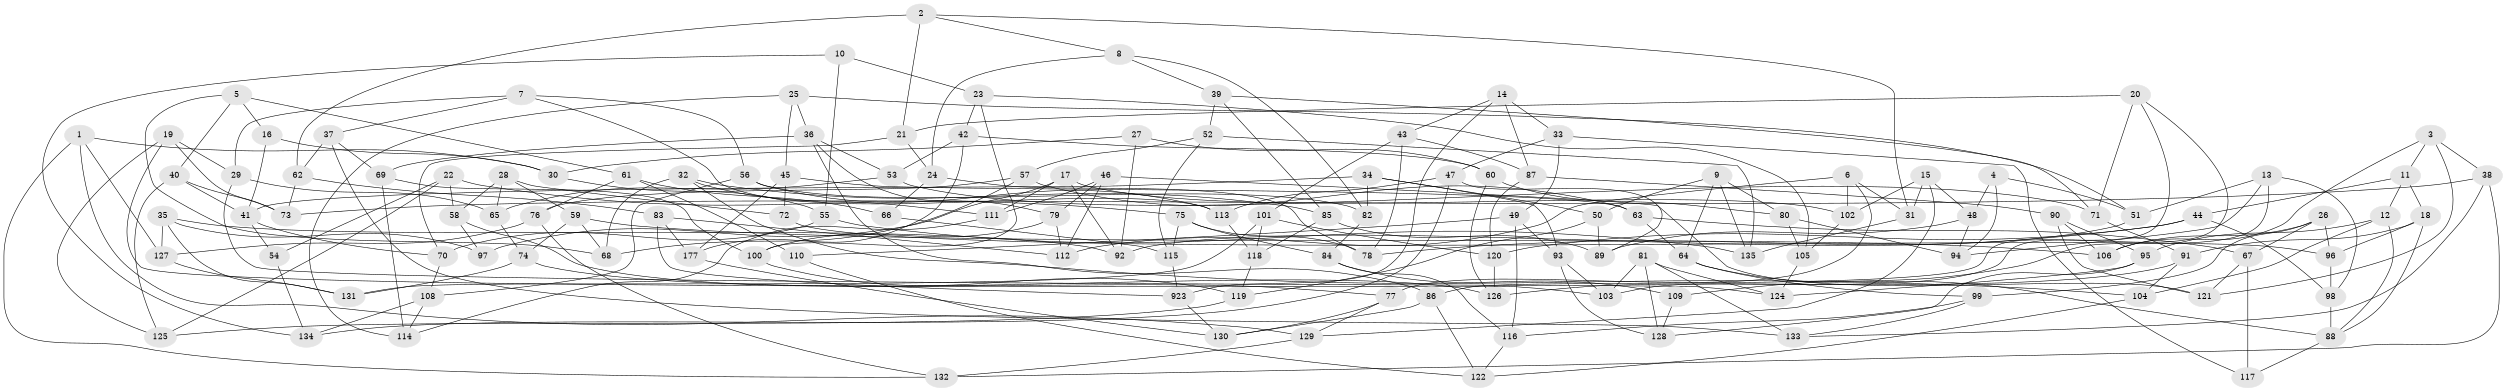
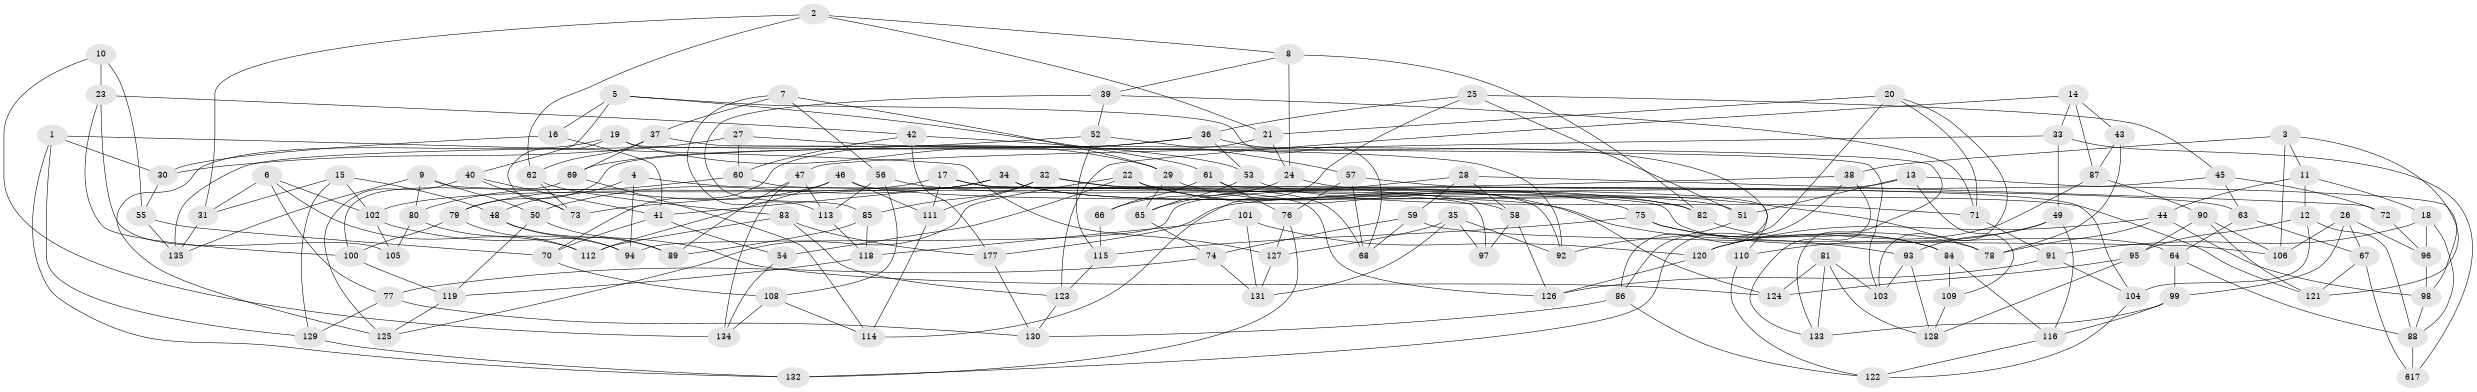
  graph {
    node [color=gray90 style=filled]
    1
    30
    127
    129
    132
    55
    131
    2
    8
    21
    31
    62
    24
    39
    82
    70
    135
    73
    83
    3
    11
    38
    106
    121
    12
    18
    44
    133
    4
    48
    51
    94
    27
    92
    60
    89
    5
    16
    40
    61
    68
    41
    125
    110
    66
    76
    6
    77
    102
    112
    130
    105
    7
    29
    37
    56
    113
    65
    124
    69
    108
    118
    78
    71
    85
    52
    84
    9
    50
    64
    80
    119
    88
    99
    10
    23
    134
    42
    100
    79
    95
    104
    91
    96
    98
    120
-   117
+   117 [label=617]
    128
    122
    13
    109
    14
    33
    43
    87
-   123 [label=923]
+   123
    47
    49
    101
    90
    15
    54
    17
    97
    111
    114
    126
    19
    103
    20
    86
    22
    58
    75
    115
    53
    n117 [label=177]
    25
    36
    45
    72
    63
    26
    67
    116
    28
    59
    74
    32
    93
    34
    35
    57
    46
    81
    1 -- 30
    1 -- 127
    1 -- 129
    1 -- 132
    30 -- 55
    127 -- 131
    129 -- 132
    55 -- 70
    55 -- 135
    2 -- 8
    2 -- 21
    2 -- 31
    2 -- 62
    8 -- 24
    8 -- 39
    8 -- 82
    21 -- 24
    21 -- 70
    31 -- 135
    62 -- 73
    62 -- 83
    24 -- 66
    24 -- 78
    39 -- 71
    39 -- 85
    39 -- 52
    82 -- 84
    70 -- 108
    83 -- 112
    83 -- 123
    83 -- n117
    3 -- 11
    3 -- 38
    3 -- 106
    3 -- 121
    11 -- 12
    11 -- 18
    11 -- 44
    38 -- 132
    38 -- 73
    38 -- 133
    12 -- 88
    12 -- 95
    12 -- 104
    18 -- 88
    18 -- 91
    18 -- 96
    44 -- 78
    44 -- 98
    44 -- 120
    4 -- 48
    4 -- 51
    4 -- 94
    48 -- 94
    48 -- 89
    51 -- 92
    27 -- 30
    27 -- 92
    27 -- 60
    60 -- 80
    60 -- 126
    5 -- 16
    5 -- 40
    5 -- 61
    5 -- 68
    16 -- 30
    16 -- 41
    40 -- 73
    40 -- 41
    40 -- 125
    61 -- 110
    61 -- 66
    61 -- 76
    41 -- 70
    41 -- 54
    110 -- 122
    66 -- 115
    76 -- 127
    76 -- 132
    6 -- 31
    6 -- 77
    6 -- 102
    6 -- 112
    77 -- 129
    77 -- 130
    102 -- 105
-   105 -- 124
+   102 -- 124
    7 -- 29
    7 -- 37
    7 -- 56
    7 -- 113
    29 -- 65
    29 -- 124
    37 -- 62
    37 -- 133
    37 -- 69
    56 -- 82
    56 -- 113
    56 -- 108
    113 -- 118
    65 -- 74
    69 -- 100
    69 -- 114
    108 -- 134
    108 -- 114
    118 -- 119
    71 -- 91
    85 -- 89
    85 -- 118
    52 -- 135
    52 -- 115
    52 -- 57
    84 -- 109
    84 -- 116
    9 -- 135
    9 -- 50
    9 -- 64
    9 -- 80
    50 -- 89
    50 -- 119
    64 -- 88
    64 -- 99
    80 -- 94
    80 -- 105
    119 -- 125
    88 -- 117
    99 -- 133
    99 -- 116
    10 -- 55
    10 -- 23
    10 -- 134
    23 -- 105
    23 -- 42
    23 -- 100
    42 -- 60
    42 -- 53
    42 -- n117
    100 -- 119
    79 -- 112
    79 -- 100
    95 -- 124
    95 -- 128
    104 -- 122
    91 -- 104
    91 -- 126
    96 -- 98
    98 -- 88
    120 -- 126
    13 -- 51
    13 -- 94
    13 -- 98
    13 -- 109
    109 -- 128
    14 -- 33
    14 -- 43
    14 -- 87
    14 -- 123
    33 -- 117
    33 -- 47
    33 -- 49
    43 -- 78
    43 -- 87
-   43 -- 101
    87 -- 120
    87 -- 90
    123 -- 130
    47 -- 89
    47 -- 113
    47 -- 134
    49 -- 110
    49 -- 116
    49 -- 93
    101 -- 131
    101 -- 118
    101 -- 120
    90 -- 106
    90 -- 121
    90 -- 95
    15 -- 129
    15 -- 31
    15 -- 48
    15 -- 102
    54 -- 134
    17 -- 92
    17 -- 102
    17 -- 97
    17 -- 111
    111 -- 114
    19 -- 73
    19 -- 125
    19 -- 29
    19 -- 103
    20 -- 21
    20 -- 71
    20 -- 103
    20 -- 86
    86 -- 130
    86 -- 122
    22 -- 125
    22 -- 54
    22 -- 58
    22 -- 75
    58 -- 97
    58 -- 126
    75 -- 78
    75 -- 84
    75 -- 115
    115 -- 123
    53 -- 65
    53 -- 71
    n117 -- 130
    25 -- 51
    25 -- 114
    25 -- 36
    25 -- 45
    36 -- 69
    36 -- 79
    36 -- 86
    36 -- 53
    45 -- n117
    45 -- 72
    45 -- 63
    72 -- 96
    63 -- 64
    63 -- 67
    26 -- 106
    26 -- 99
    26 -- 96
    26 -- 67
    67 -- 121
    67 -- 117
    116 -- 122
    28 -- 65
    28 -- 58
    28 -- 72
    28 -- 59
    59 -- 106
    59 -- 68
    59 -- 74
    74 -- 131
    74 -- 77
    32 -- 68
    32 -- 85
    32 -- 104
    32 -- 111
    93 -- 128
    93 -- 103
    34 -- 82
    34 -- 41
    34 -- 50
    34 -- 93
    35 -- 127
    35 -- 131
    35 -- 92
    35 -- 97
    57 -- 68
    57 -- 76
    57 -- 63
    46 -- 121
    46 -- 112
    46 -- 79
    46 -- 111
    81 -- 133
    81 -- 124
    81 -- 128
    81 -- 103
  }
